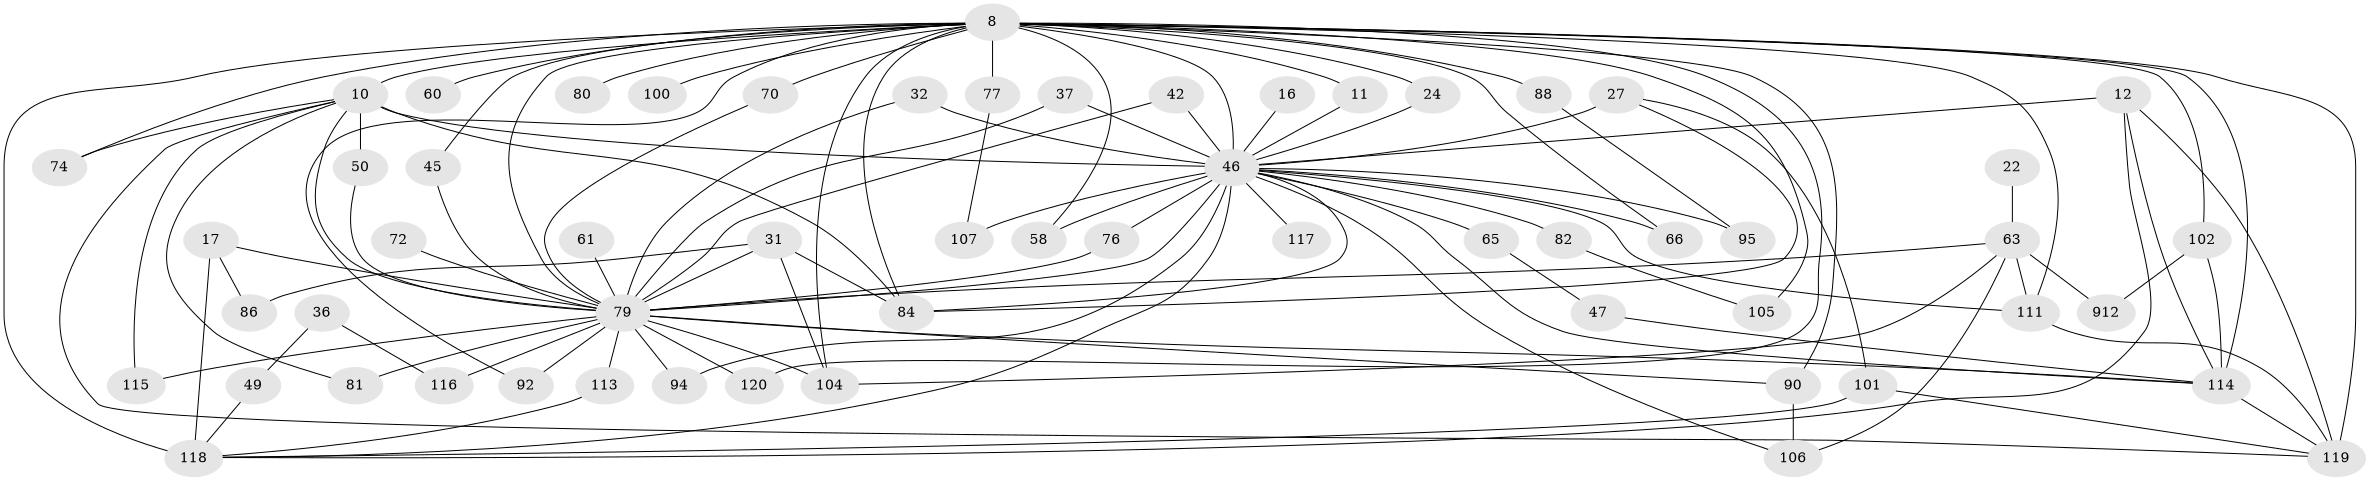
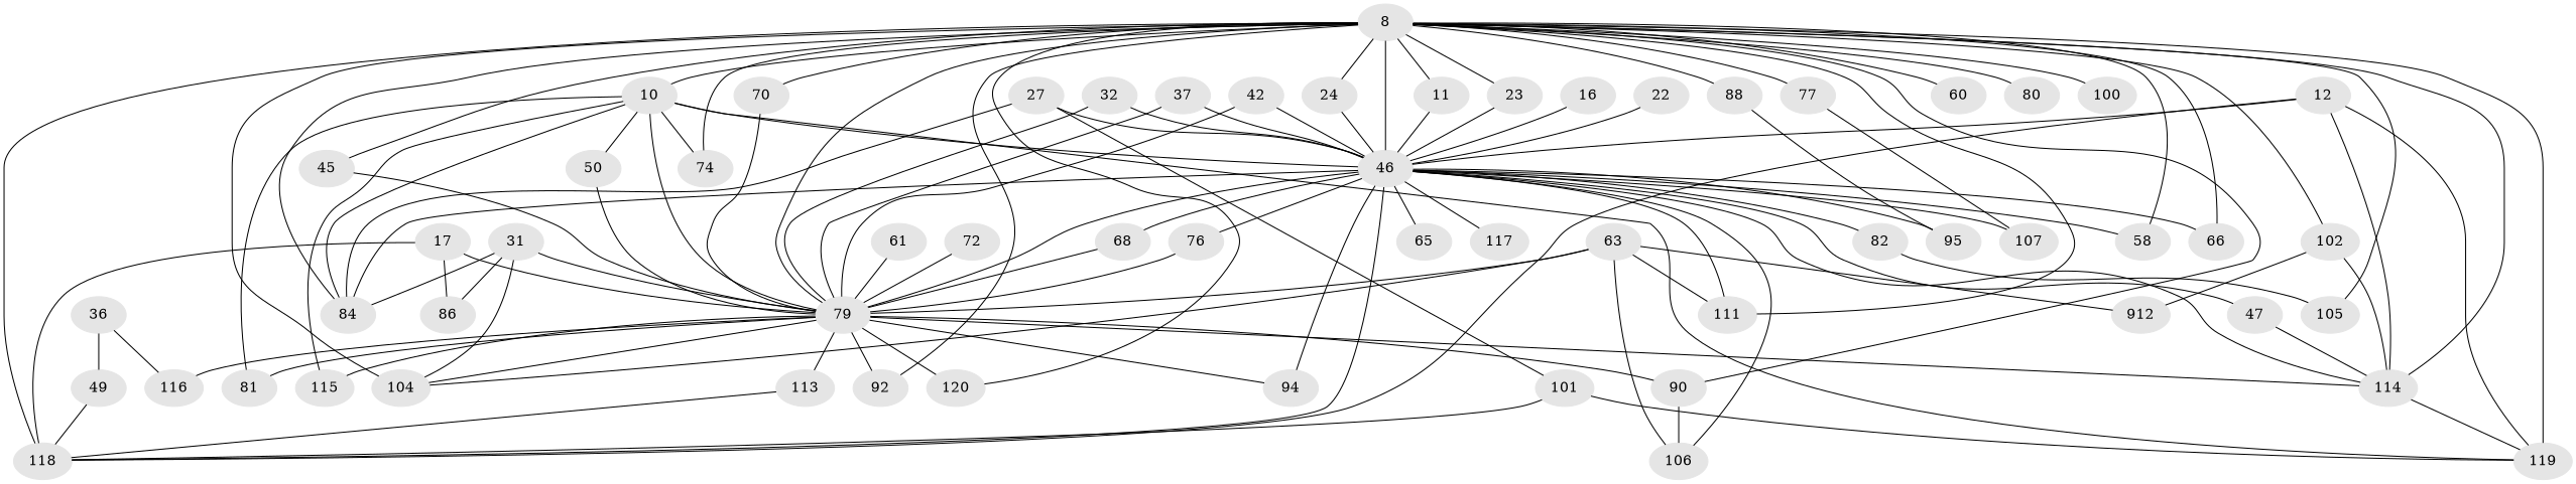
  graph {
    node [color=gray90 style=filled]
    8 [super="+3+4"]
    10 [super="+1"]
    11
+   23
    24
    45
    46 [super="+29+15+9"]
    58
    60 [super="+34"]
    66
    70 [super="+33"]
    74
    77
    79 [super="+21+5"]
    80 [super="+20"]
    84 [super="+57"]
    88
    90 [super="+64"]
    92
    100
    102 [super="+97"]
    104 [super="+75"]
    105 [super="+93+62"]
    111 [super="+108+89"]
    114 [super="+71+73+98+110"]
    118 [super="+67+96+85"]
    119 [super="+91+109"]
    120 [super="+53"]
    50
    81
    115
    36
    49
    116
    47
    65 [super="+39"]
+   68
    76
    82
    94 [super="+83"]
    95
    106 [super="+78"]
    107 [super="+99"]
    117
    113
    n46 [label=912]
    12
    16
    17
    86
    22
    27 [super="+19"]
    101 [super="+52"]
    31 [super="+26"]
    32
    37
    42
    61
    63 [super="+38"]
    72
    8 -- 10 [weight=6]
    8 -- 11
+   8 -- 23
    8 -- 24
    8 -- 45
    8 -- 46 [weight=10]
    8 -- 58
    8 -- 60 [weight=2]
    8 -- 66
    8 -- 70 [weight=2]
    8 -- 74
    8 -- 77 [weight=2]
    8 -- 79 [weight=6]
    8 -- 80 [weight=3]
    8 -- 84
    8 -- 88 [weight=2]
    8 -- 90 [weight=2]
    8 -- 92
    8 -- 100
    8 -- 102
    8 -- 104 [weight=5]
    8 -- 105 [weight=3]
    8 -- 111
    8 -- 114 [weight=4]
    8 -- 118 [weight=5]
    8 -- 119 [weight=6]
    8 -- 120
    10 -- 46 [weight=7]
    10 -- 74
    10 -- 79 [weight=5]
    10 -- 84
    10 -- 119 [weight=2]
    10 -- 50
    10 -- 81
    10 -- 115
    11 -- 46
+   23 -- 46
    24 -- 46
    45 -- 79
    46 -- 58
    46 -- 66
    46 -- 79 [weight=8]
    46 -- 84
    46 -- 111
    46 -- 114
    46 -- 118
-   65 -- 47
+   46 -- 47
    46 -- 65 [weight=3]
+   46 -- 68
    46 -- 76
    46 -- 82 [weight=2]
    46 -- 94 [weight=2]
    46 -- 95
    46 -- 106
    46 -- 107 [weight=2]
    46 -- 117
    70 -- 79
    77 -- 107
    79 -- 90
    79 -- 92
    79 -- 104
    79 -- 114 [weight=5]
    79 -- 120 [weight=2]
    79 -- 81
    79 -- 115
    79 -- 116
    79 -- 94
    79 -- 113 [weight=2]
    88 -- 95
    90 -- 106
    102 -- 114 [weight=2]
    102 -- n46
-   111 -- 119
    114 -- 119
    50 -- 79
    36 -- 49
    36 -- 116
    49 -- 118
    47 -- 114
+   68 -- 79
    76 -- 79
    82 -- 105
    113 -- 118
    12 -- 46 [weight=2]
    12 -- 114
    12 -- 118
    12 -- 119
    16 -- 46
    17 -- 79 [weight=2]
    17 -- 118
    17 -- 86
-   22 -- 63
+   22 -- 46
    27 -- 46 [weight=3]
    27 -- 84
    27 -- 101
    101 -- 118
    101 -- 119
    31 -- 79 [weight=2]
    31 -- 84
    31 -- 104
    31 -- 86
    32 -- 46
    32 -- 79
    37 -- 46
    37 -- 79
    42 -- 46
    42 -- 79
    61 -- 79 [weight=2]
    63 -- 79 [weight=2]
    63 -- 104
    63 -- 111
    63 -- 106
    63 -- n46
    72 -- 79 [weight=2]
  }
